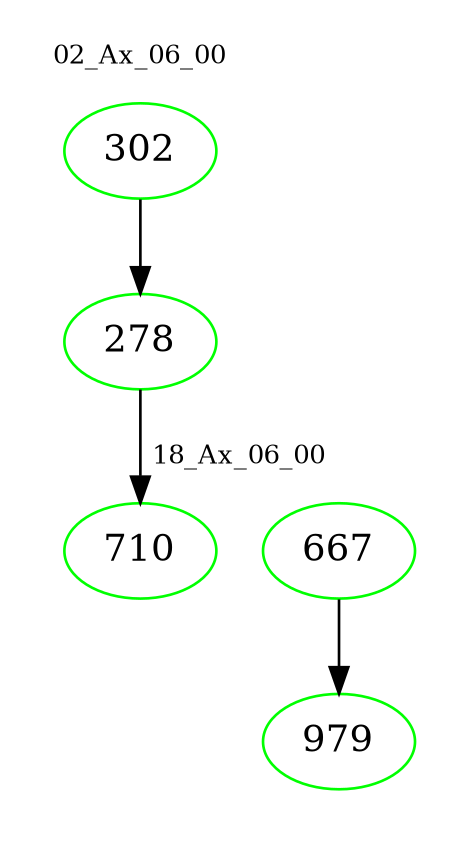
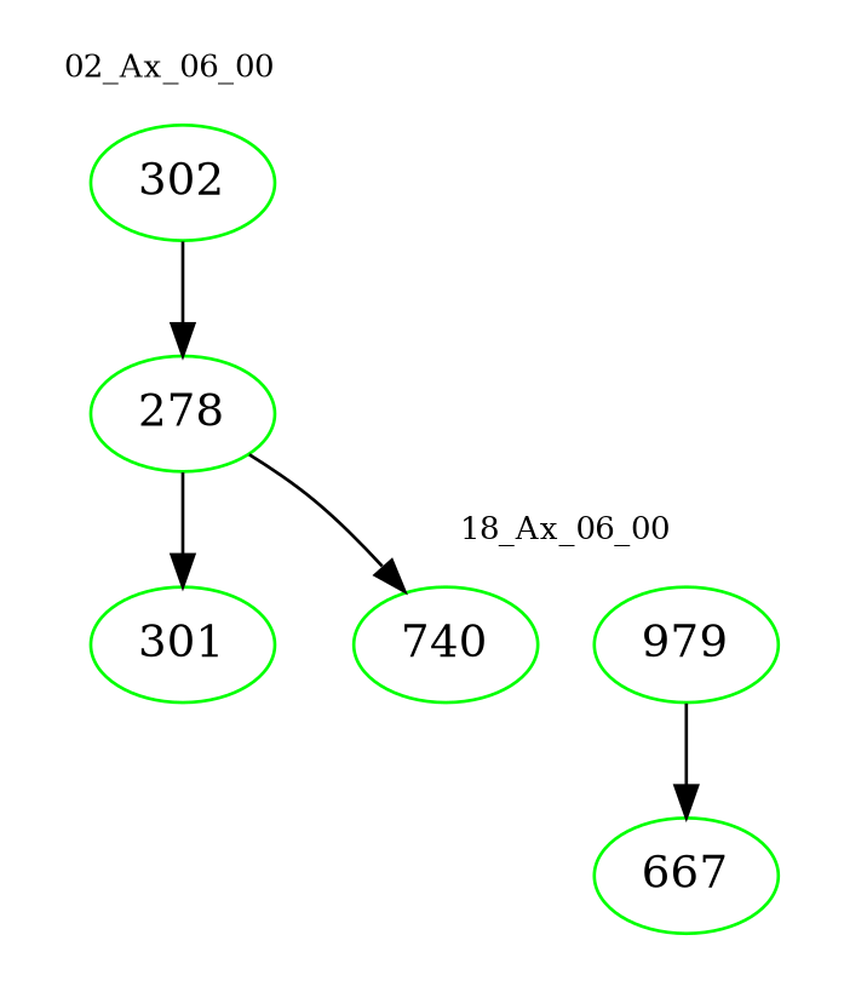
  digraph {
    node [color=green]
    edge [color=black]
    n1 [label=979]
    n2 [label=667]
-   n3 [label=710]
+   n3 [label=740]
    n4 [label=302]
    n5 [label=278]
+   n6 [label=301]
    subgraph cluster_1 {
      color=white
      fontsize=10
      label="18_Ax_06_00"
      n1
      n2
      n3
    }
    subgraph cluster_2 {
      color=white
      fontsize=10
      label="02_Ax_06_00"
      n4
      n5
+     n6
    }
-   n2 -> n1
+   n1 -> n2
    n4 -> n5
    n5 -> n3
+   n5 -> n6
  }
